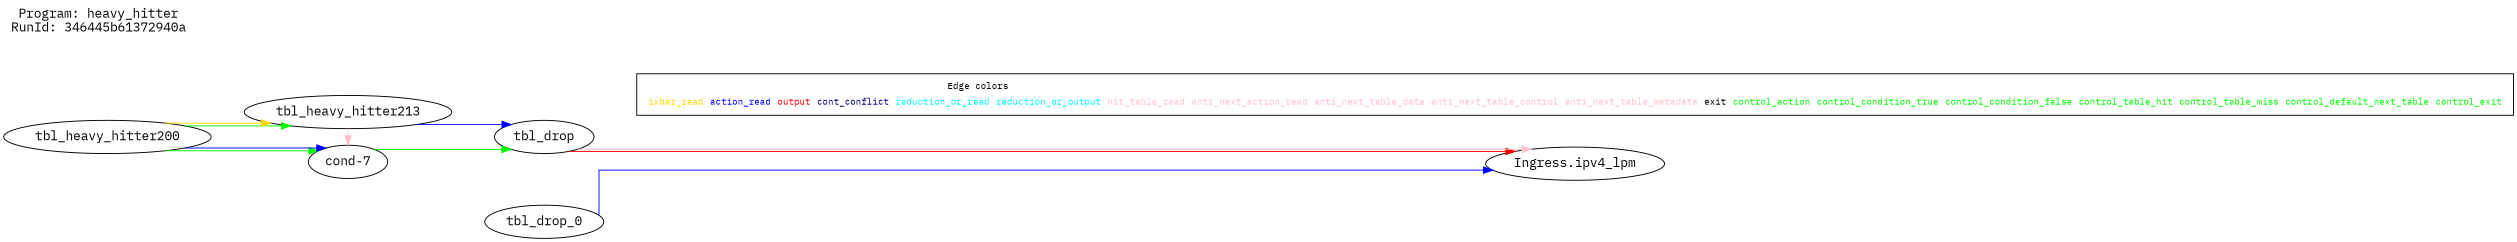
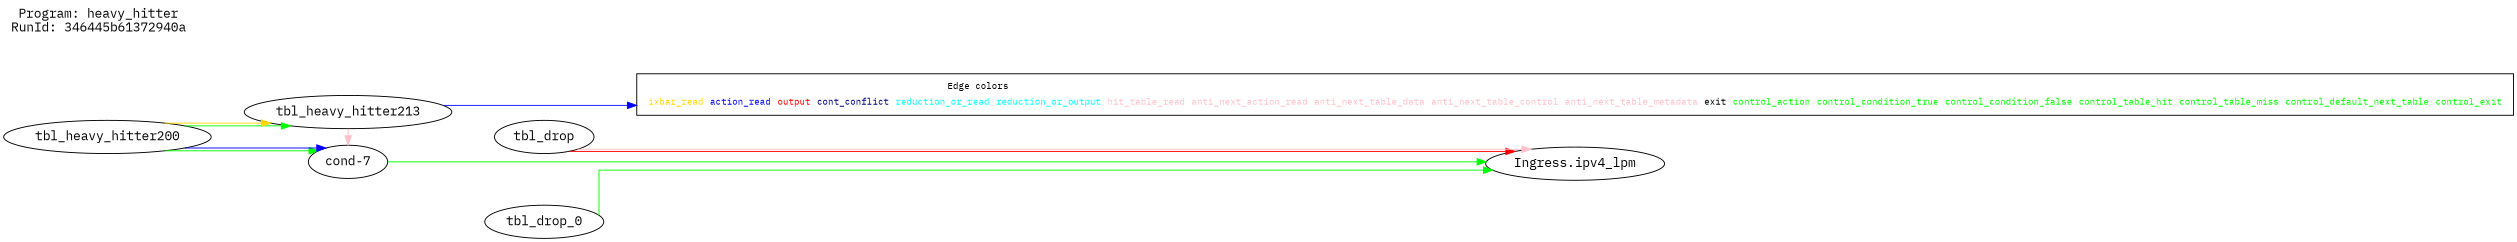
  digraph {
    fontname="IBM Plex Mono"
    label="Program: heavy_hitter\nRunId: 346445b61372940a\n"
    labeljust=l
    labelloc=t
    rankdir=LR
    splines=ortho
    node [fontname="IBM Plex Mono"]
    edge [color=green fontname="IBM Plex Mono"]
    "Ingress.ipv4_lpm"
    tbl_heavy_hitter213
    "cond-7"
    tbl_drop
    n5 [fontsize=10 label=<<table border="0" cellborder="0"><tr><td colspan="8">Edge colors</td></tr><tr><td><font color="gold">ixbar_read</font></td><td><font color="blue">action_read</font></td><td><font color="red">output</font></td><td><font color="navy">cont_conflict</font></td><td><font color="cyan">reduction_or_read</font></td><td><font color="cyan">reduction_or_output</font></td><td><font color="pink">hit_table_read</font></td><td><font color="pink">anti_next_action_read</font></td><td><font color="pink">anti_next_table_data</font></td><td><font color="pink">anti_next_table_control</font></td><td><font color="pink">anti_next_table_metadata</font></td><td><font color="black">exit</font></td><td><font color="green">control_action</font></td><td><font color="green">control_condition_true</font></td><td><font color="green">control_condition_false</font></td><td><font color="green">control_table_hit</font></td><td><font color="green">control_table_miss</font></td><td><font color="green">control_default_next_table</font></td><td><font color="green">control_exit</font></td></tr></table>> shape=record]
    tbl_drop_0
    tbl_heavy_hitter200
    subgraph sub_1 {
      rank=same
      "Ingress.ipv4_lpm"
    }
    subgraph sub_2 {
      rank=same
      tbl_heavy_hitter213
      "cond-7"
    }
    subgraph sub_3 {
      rank=same
      tbl_drop
    }
    subgraph sub_4 {
      rank=max
      subgraph cluster_5 {
        rank=max
        n5
      }
    }
    tbl_heavy_hitter213 -> "cond-7" [color=pink]
-   tbl_heavy_hitter213 -> tbl_drop [color=blue]
-   "cond-7" -> tbl_drop
+   tbl_heavy_hitter213 -> n5 [color=blue]
+   "cond-7" -> "Ingress.ipv4_lpm"
    tbl_drop -> "Ingress.ipv4_lpm" [color=red]
    tbl_drop -> "Ingress.ipv4_lpm" [color=pink]
-   tbl_drop_0 -> "Ingress.ipv4_lpm" [color=blue]
+   tbl_drop_0 -> "Ingress.ipv4_lpm"
    tbl_heavy_hitter200 -> tbl_heavy_hitter213
    tbl_heavy_hitter200 -> tbl_heavy_hitter213 [color=gold]
    tbl_heavy_hitter200 -> "cond-7"
    tbl_heavy_hitter200 -> "cond-7" [color=blue]
  }
